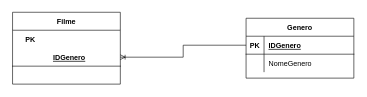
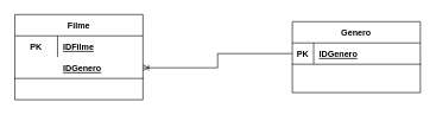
  <mxCell id="0" />
  <mxCell id="1" parent="0" />
  <mxCell id="2" value="Genero" style="shape=table;startSize=30;container=1;collapsible=1;childLayout=tableLayout;fixedRows=1;rowLines=0;fontStyle=1;align=center;resizeLast=1;" vertex="1" parent="1"><mxGeometry x="410" y="30" width="180" height="100" as="geometry" /></mxCell>
  <mxCell id="3" value="" style="shape=partialRectangle;collapsible=0;dropTarget=0;pointerEvents=0;fillColor=none;top=0;left=0;bottom=1;right=0;points=[[0,0.5],[1,0.5]];portConstraint=eastwest;" vertex="1" parent="2"><mxGeometry y="30" width="180" height="30" as="geometry" /></mxCell>
  <mxCell id="4" value="PK" style="shape=partialRectangle;connectable=0;fillColor=none;top=0;left=0;bottom=0;right=0;fontStyle=1;overflow=hidden;" vertex="1" parent="3"><mxGeometry width="30" height="30" as="geometry" /></mxCell>
  <mxCell id="5" value="IDGenero" style="shape=partialRectangle;connectable=0;fillColor=none;top=0;left=0;bottom=0;right=0;align=left;spacingLeft=6;fontStyle=5;overflow=hidden;" vertex="1" parent="3"><mxGeometry x="30" width="150" height="30" as="geometry" /></mxCell>
  <mxCell id="6" value="" style="shape=partialRectangle;collapsible=0;dropTarget=0;pointerEvents=0;fillColor=none;top=0;left=0;bottom=0;right=0;points=[[0,0.5],[1,0.5]];portConstraint=eastwest;" vertex="1" parent="2"><mxGeometry y="60" width="180" height="30" as="geometry" /></mxCell>
  <mxCell id="7" value="" style="shape=partialRectangle;connectable=0;fillColor=none;top=0;left=0;bottom=0;right=0;editable=1;overflow=hidden;" vertex="1" parent="6"><mxGeometry width="30" height="30" as="geometry" /></mxCell>
- <mxCell id="8" value="NomeGenero" style="shape=partialRectangle;connectable=0;fillColor=none;top=0;left=0;bottom=0;right=0;align=left;spacingLeft=6;overflow=hidden;" vertex="1" parent="6"><mxGeometry x="30" width="150" height="30" as="geometry" /></mxCell>
  <mxCell id="9" value="Filme" style="shape=table;startSize=30;container=1;collapsible=1;childLayout=tableLayout;fixedRows=1;rowLines=0;fontStyle=1;align=center;resizeLast=1;" vertex="1" parent="1"><mxGeometry x="20" y="20" width="180" height="120" as="geometry" /></mxCell>
  <mxCell id="10" value="" style="shape=partialRectangle;collapsible=0;dropTarget=0;pointerEvents=0;fillColor=none;top=0;left=0;bottom=0;right=0;points=[[0,0.5],[1,0.5]];portConstraint=eastwest;" vertex="1" parent="9"><mxGeometry y="30" width="180" height="30" as="geometry" /></mxCell>
  <mxCell id="11" value="PK" style="shape=partialRectangle;connectable=0;fillColor=none;top=0;left=0;bottom=0;right=0;fontStyle=1;overflow=hidden;" vertex="1" parent="10"><mxGeometry width="60" height="30" as="geometry" /></mxCell>
+ <mxCell id="12" value="IDFilme" style="shape=partialRectangle;connectable=0;fillColor=none;top=0;left=0;bottom=0;right=0;align=left;spacingLeft=6;fontStyle=5;overflow=hidden;" vertex="1" parent="10"><mxGeometry x="60" width="120" height="30" as="geometry" /></mxCell>
  <mxCell id="13" value="" style="shape=partialRectangle;collapsible=0;dropTarget=0;pointerEvents=0;fillColor=none;top=0;left=0;bottom=1;right=0;points=[[0,0.5],[1,0.5]];portConstraint=eastwest;" vertex="1" parent="9"><mxGeometry y="60" width="180" height="30" as="geometry" /></mxCell>
  <mxCell id="14" value="IDGenero" style="shape=partialRectangle;connectable=0;fillColor=none;top=0;left=0;bottom=0;right=0;align=left;spacingLeft=6;fontStyle=5;overflow=hidden;" vertex="1" parent="13"><mxGeometry x="60" width="120" height="30" as="geometry" /></mxCell>
  <mxCell id="15" value="" style="shape=partialRectangle;collapsible=0;dropTarget=0;pointerEvents=0;fillColor=none;top=0;left=0;bottom=0;right=0;points=[[0,0.5],[1,0.5]];portConstraint=eastwest;" vertex="1" parent="9"><mxGeometry y="90" width="180" height="30" as="geometry" /></mxCell>
  <mxCell id="16" value="" style="shape=partialRectangle;connectable=0;fillColor=none;top=0;left=0;bottom=0;right=0;editable=1;overflow=hidden;" vertex="1" parent="15"><mxGeometry width="60" height="30" as="geometry" /></mxCell>
  <mxCell id="17" style="edgeStyle=orthogonalEdgeStyle;rounded=0;orthogonalLoop=1;jettySize=auto;html=1;exitX=0;exitY=0.5;exitDx=0;exitDy=0;entryX=1;entryY=0.5;entryDx=0;entryDy=0;startArrow=none;startFill=0;endArrow=ERoneToMany;endFill=0;" edge="1" parent="1" source="3" target="13"><mxGeometry relative="1" as="geometry" /></mxCell>
